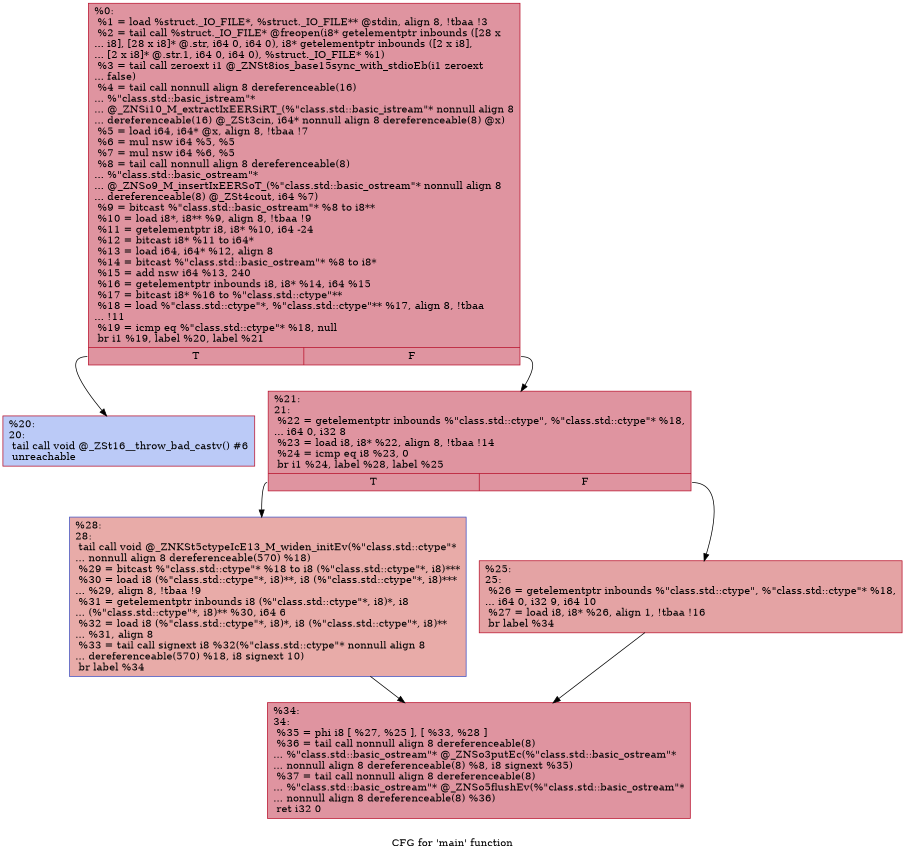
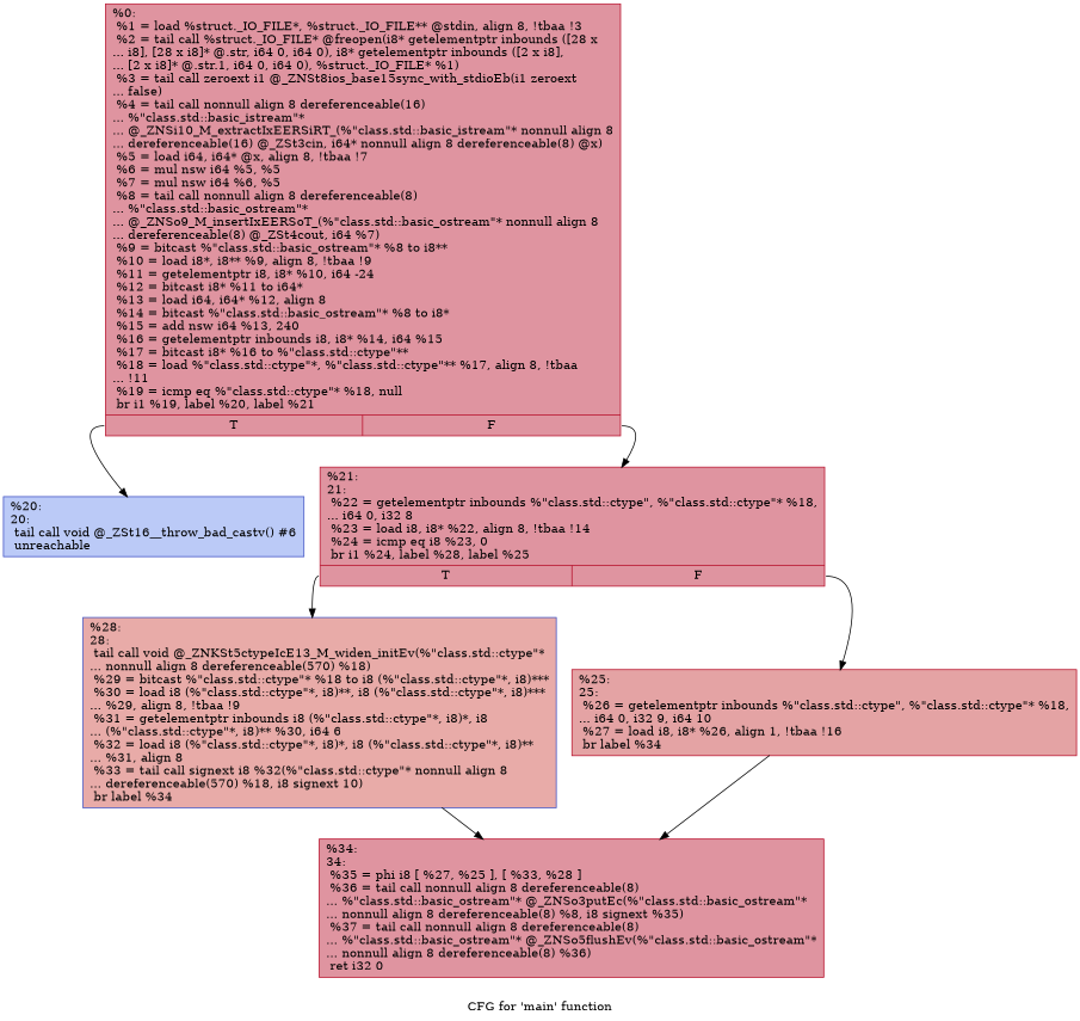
  digraph {
    label="CFG for 'main' function"
    node [color="#b70d28ff" fillcolor="#b70d2870" shape=record style=filled]
    n1 [label="{%0:\l  %1 = load %struct._IO_FILE*, %struct._IO_FILE** @stdin, align 8, !tbaa !3\l  %2 = tail call %struct._IO_FILE* @freopen(i8* getelementptr inbounds ([28 x\l... i8], [28 x i8]* @.str, i64 0, i64 0), i8* getelementptr inbounds ([2 x i8],\l... [2 x i8]* @.str.1, i64 0, i64 0), %struct._IO_FILE* %1)\l  %3 = tail call zeroext i1 @_ZNSt8ios_base15sync_with_stdioEb(i1 zeroext\l... false)\l  %4 = tail call nonnull align 8 dereferenceable(16)\l... %\"class.std::basic_istream\"*\l... @_ZNSi10_M_extractIxEERSiRT_(%\"class.std::basic_istream\"* nonnull align 8\l... dereferenceable(16) @_ZSt3cin, i64* nonnull align 8 dereferenceable(8) @x)\l  %5 = load i64, i64* @x, align 8, !tbaa !7\l  %6 = mul nsw i64 %5, %5\l  %7 = mul nsw i64 %6, %5\l  %8 = tail call nonnull align 8 dereferenceable(8)\l... %\"class.std::basic_ostream\"*\l... @_ZNSo9_M_insertIxEERSoT_(%\"class.std::basic_ostream\"* nonnull align 8\l... dereferenceable(8) @_ZSt4cout, i64 %7)\l  %9 = bitcast %\"class.std::basic_ostream\"* %8 to i8**\l  %10 = load i8*, i8** %9, align 8, !tbaa !9\l  %11 = getelementptr i8, i8* %10, i64 -24\l  %12 = bitcast i8* %11 to i64*\l  %13 = load i64, i64* %12, align 8\l  %14 = bitcast %\"class.std::basic_ostream\"* %8 to i8*\l  %15 = add nsw i64 %13, 240\l  %16 = getelementptr inbounds i8, i8* %14, i64 %15\l  %17 = bitcast i8* %16 to %\"class.std::ctype\"**\l  %18 = load %\"class.std::ctype\"*, %\"class.std::ctype\"** %17, align 8, !tbaa\l... !11\l  %19 = icmp eq %\"class.std::ctype\"* %18, null\l  br i1 %19, label %20, label %21\l|{<s0>T|<s1>F}}"]
-   n2 [fillcolor="#6687ed70" label="{%20:\l20:                                               \l  tail call void @_ZSt16__throw_bad_castv() #6\l  unreachable\l}"]
+   n2 [color="#3d50c3ff" fillcolor="#6687ed70" label="{%20:\l20:                                               \l  tail call void @_ZSt16__throw_bad_castv() #6\l  unreachable\l}"]
    n3 [label="{%21:\l21:                                               \l  %22 = getelementptr inbounds %\"class.std::ctype\", %\"class.std::ctype\"* %18,\l... i64 0, i32 8\l  %23 = load i8, i8* %22, align 8, !tbaa !14\l  %24 = icmp eq i8 %23, 0\l  br i1 %24, label %28, label %25\l|{<s0>T|<s1>F}}"]
    n4 [color="#3d50c3ff" fillcolor="#cc403a70" label="{%28:\l28:                                               \l  tail call void @_ZNKSt5ctypeIcE13_M_widen_initEv(%\"class.std::ctype\"*\l... nonnull align 8 dereferenceable(570) %18)\l  %29 = bitcast %\"class.std::ctype\"* %18 to i8 (%\"class.std::ctype\"*, i8)***\l  %30 = load i8 (%\"class.std::ctype\"*, i8)**, i8 (%\"class.std::ctype\"*, i8)***\l... %29, align 8, !tbaa !9\l  %31 = getelementptr inbounds i8 (%\"class.std::ctype\"*, i8)*, i8\l... (%\"class.std::ctype\"*, i8)** %30, i64 6\l  %32 = load i8 (%\"class.std::ctype\"*, i8)*, i8 (%\"class.std::ctype\"*, i8)**\l... %31, align 8\l  %33 = tail call signext i8 %32(%\"class.std::ctype\"* nonnull align 8\l... dereferenceable(570) %18, i8 signext 10)\l  br label %34\l}"]
    n5 [fillcolor="#c32e3170" label="{%25:\l25:                                               \l  %26 = getelementptr inbounds %\"class.std::ctype\", %\"class.std::ctype\"* %18,\l... i64 0, i32 9, i64 10\l  %27 = load i8, i8* %26, align 1, !tbaa !16\l  br label %34\l}"]
    n6 [label="{%34:\l34:                                               \l  %35 = phi i8 [ %27, %25 ], [ %33, %28 ]\l  %36 = tail call nonnull align 8 dereferenceable(8)\l... %\"class.std::basic_ostream\"* @_ZNSo3putEc(%\"class.std::basic_ostream\"*\l... nonnull align 8 dereferenceable(8) %8, i8 signext %35)\l  %37 = tail call nonnull align 8 dereferenceable(8)\l... %\"class.std::basic_ostream\"* @_ZNSo5flushEv(%\"class.std::basic_ostream\"*\l... nonnull align 8 dereferenceable(8) %36)\l  ret i32 0\l}"]
    n1 -> n2 [tailport=s0]
    n1 -> n3 [tailport=s1]
    n3 -> n4 [tailport=s0]
    n3 -> n5 [tailport=s1]
    n4 -> n6
    n5 -> n6
  }
